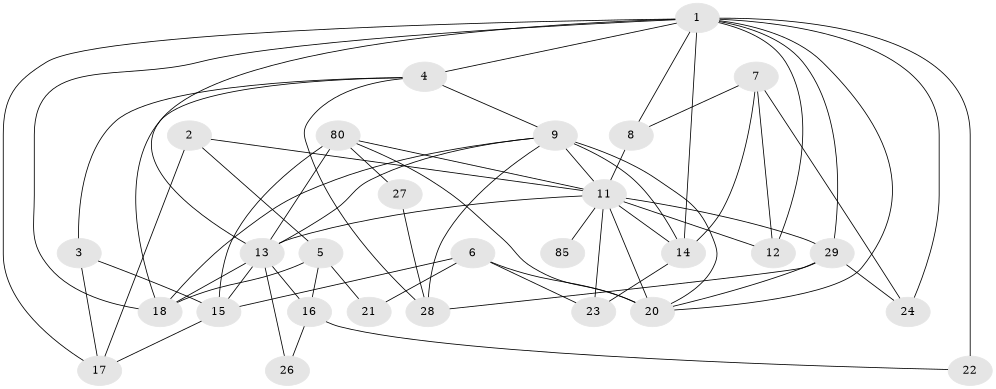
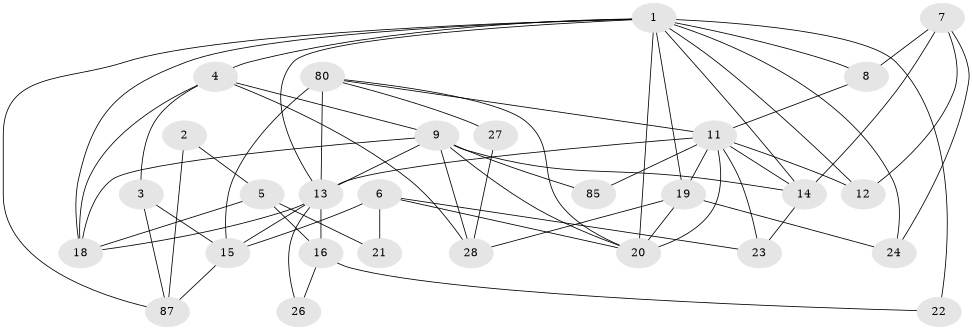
  graph {
    node [color=gray90 style=filled]
    edge [weight=1.0]
    1
    4
    8
    12
    13
    14
-   17
+   17 [label=87]
    18
-   19 [label=29]
+   19
    20
    22
    24
    3
    9
    28
    11
    15
    16
    26
    23
    2
    5
    21
    n24 [label=85]
    6
    7
    n27 [label=80]
    27
    1 -- 4 [weight=2.0]
    1 -- 8
    1 -- 12
    1 -- 13 [weight=2.0]
    1 -- 14 [weight=2.0]
    1 -- 17
    1 -- 18 [weight=2.0]
    1 -- 19
    1 -- 20
    1 -- 22 [weight=2.0]
    1 -- 24
    4 -- 18
    4 -- 3
    4 -- 9
    4 -- 28
    8 -- 11 [weight=2.0]
    13 -- 18
    13 -- 15
    13 -- 16
    13 -- 26
    14 -- 23
    19 -- 20
    19 -- 24
    19 -- 28
    3 -- 17
    3 -- 15
    9 -- 13 [weight=2.0]
    9 -- 14
    9 -- 18
    9 -- 20 [weight=3.0]
    9 -- 28
-   9 -- 11
+   9 -- n24
    11 -- 12
    11 -- 13
    11 -- 14
    11 -- 19
    11 -- 20 [weight=4.0]
    11 -- 23
    11 -- n24 [weight=2.0]
    15 -- 17
    16 -- 22
    16 -- 26
    2 -- 17
-   2 -- 11
    2 -- 5
    5 -- 18
    5 -- 16
    5 -- 21
    6 -- 20
    6 -- 15
    6 -- 23
    6 -- 21
    7 -- 8
    7 -- 12
    7 -- 14 [weight=3.0]
    7 -- 24
    n27 -- 13 [weight=4.0]
    n27 -- 20
    n27 -- 11
    n27 -- 15 [weight=3.0]
    n27 -- 27
    27 -- 28
  }
